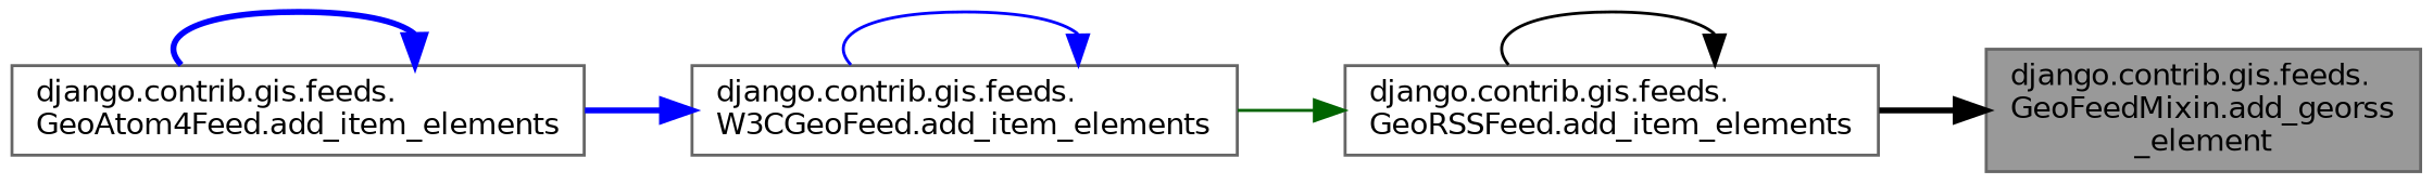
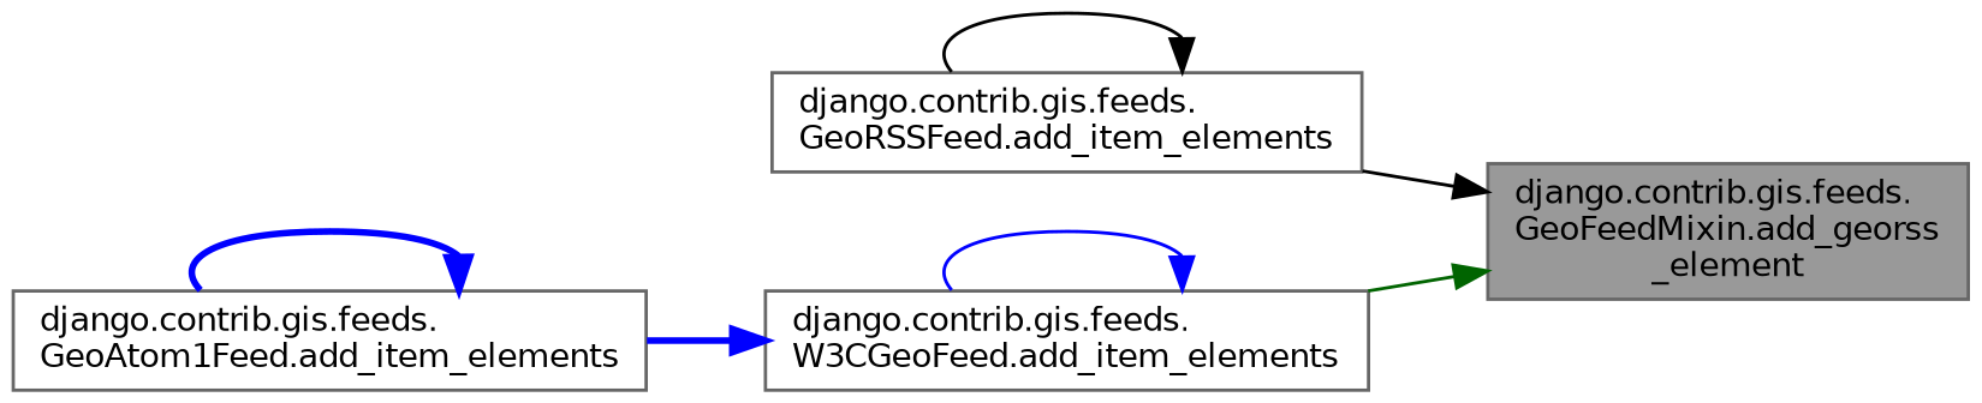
  digraph {
    rankdir=RL
    node [color=grey40 fillcolor=white fontname=Helvetica fontsize=10 shape=box style=filled]
    edge [color=blue dir=back fontname=Helvetica fontsize=10 labelfontname=Helvetica labelfontsize=10 style=solid]
    n1 [color=gray40 fillcolor=grey60 fontcolor=black height=0.2 label="django.contrib.gis.feeds.\lGeoFeedMixin.add_georss\l_element" width=0.4]
    n2 [height=0.2 label="django.contrib.gis.feeds.\lGeoRSSFeed.add_item_elements" width=0.4]
    n3 [height=0.2 label="django.contrib.gis.feeds.\lW3CGeoFeed.add_item_elements" width=0.4]
-   n4 [height=0.2 label="django.contrib.gis.feeds.\lGeoAtom4Feed.add_item_elements" width=0.4]
-   n1 -> n2 [color=black style=bold]
-   n2 -> n3 [color=darkgreen]
+   n4 [height=0.2 label="django.contrib.gis.feeds.\lGeoAtom1Feed.add_item_elements" width=0.4]
+   n1 -> n2 [color=black]
+   n1 -> n3 [color=darkgreen]
    n2 -> n2 [color=black]
    n3 -> n3
    n3 -> n4 [style=bold]
    n4 -> n4 [style=bold]
  }
